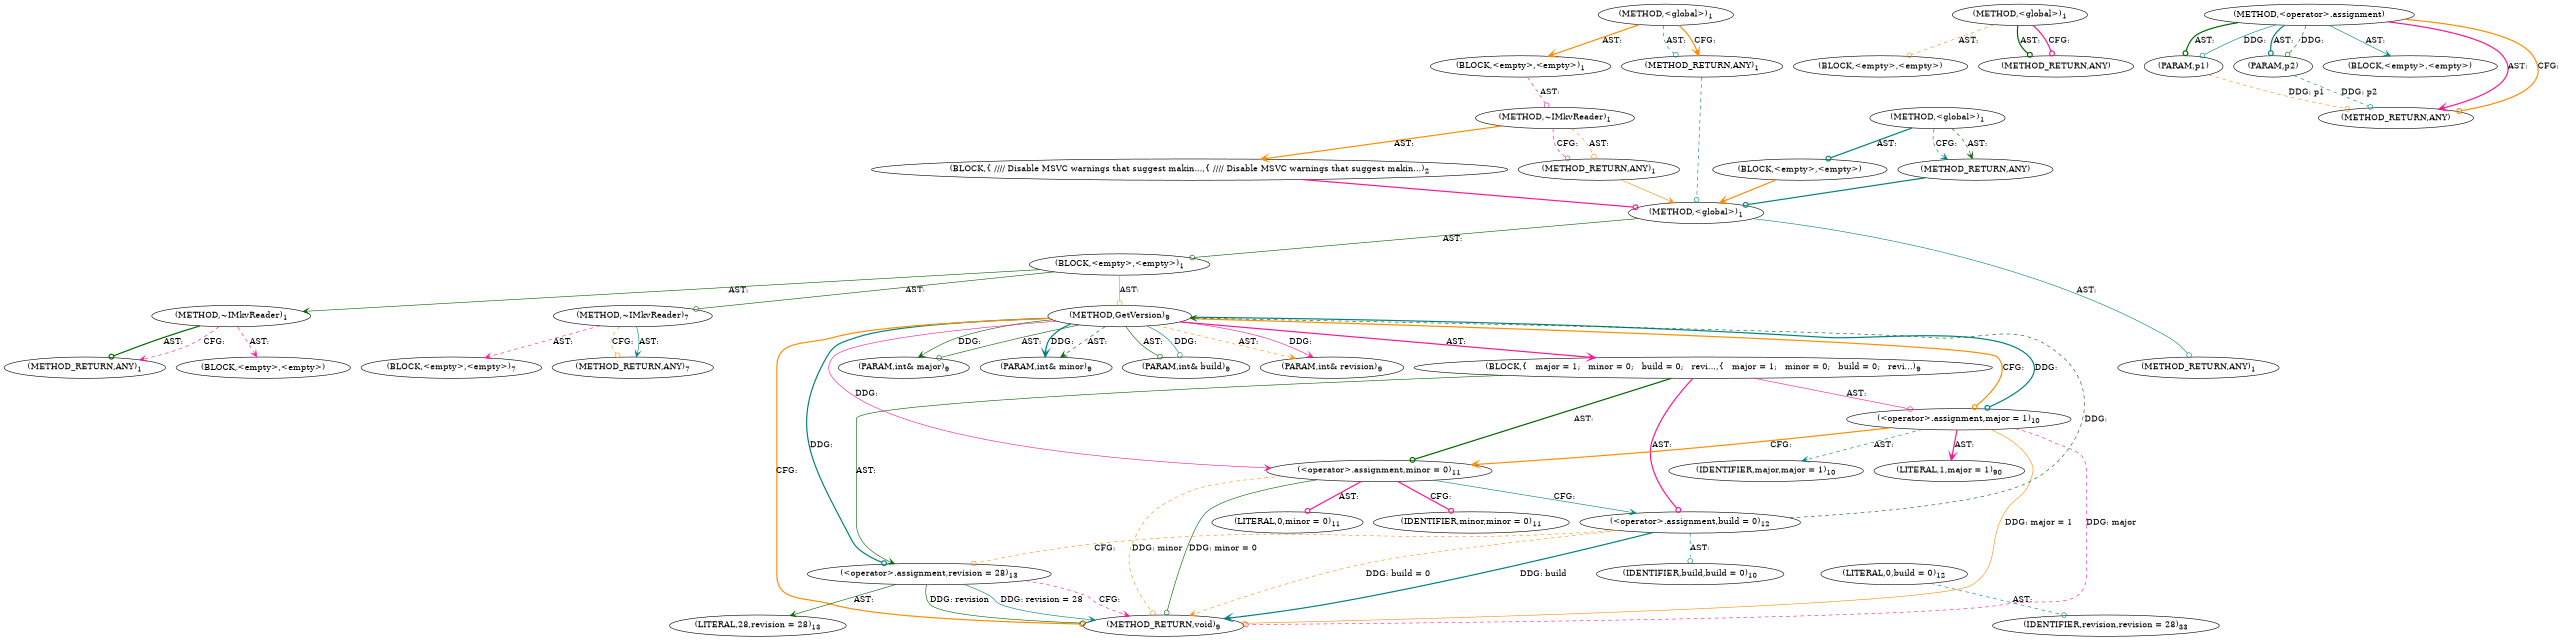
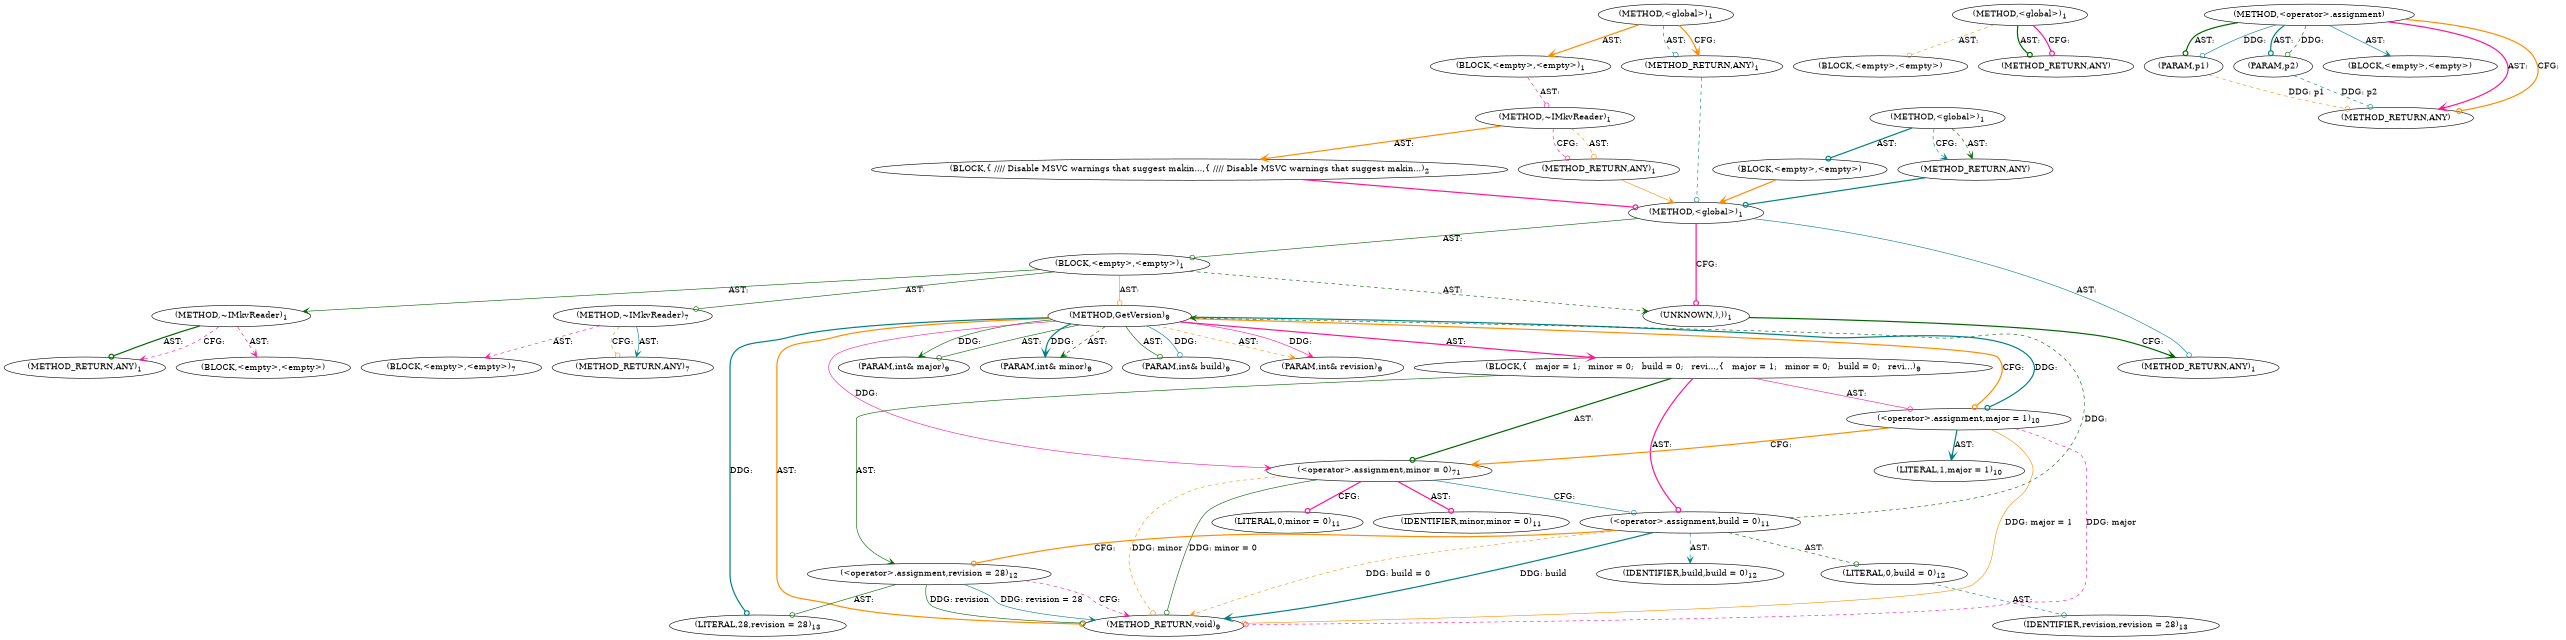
  digraph {
    edge [arrowhead=odot color=teal style=bold]
    n1 [label=<(METHOD,&lt;global&gt;)<SUB>1</SUB>>]
    n2 [label=<(BLOCK,&lt;empty&gt;,&lt;empty&gt;)<SUB>1</SUB>>]
    n3 [label=<(METHOD_RETURN,ANY)<SUB>1</SUB>>]
    n4 [label=<(METHOD,~IMkvReader)<SUB>1</SUB>>]
    n5 [label=<(METHOD,&lt;global&gt;)<SUB>1</SUB>>]
    n6 [label=<(BLOCK,{ //// Disable MSVC warnings that suggest makin...,{ //// Disable MSVC warnings that suggest makin...)<SUB>2</SUB>>]
    n7 [label=<(METHOD_RETURN,ANY)<SUB>1</SUB>>]
    n8 [label=<(BLOCK,&lt;empty&gt;,&lt;empty&gt;)<SUB>1</SUB>>]
+   n9 [label=<(UNKNOWN,),))<SUB>1</SUB>>]
    n10 [label=<(METHOD_RETURN,ANY)<SUB>1</SUB>>]
    n11 [label=<(METHOD,&lt;global&gt;)<SUB>1</SUB>>]
    n12 [label=<(BLOCK,&lt;empty&gt;,&lt;empty&gt;)>]
    n13 [label=<(METHOD_RETURN,ANY)>]
    n14 [label=<(METHOD,~IMkvReader)<SUB>1</SUB>>]
    n15 [label=<(METHOD,~IMkvReader)<SUB>7</SUB>>]
    n16 [label=<(METHOD,GetVersion)<SUB>9</SUB>>]
    n17 [label=<(BLOCK,&lt;empty&gt;,&lt;empty&gt;)>]
    n18 [label=<(METHOD_RETURN,ANY)<SUB>1</SUB>>]
    n19 [label=<(BLOCK,&lt;empty&gt;,&lt;empty&gt;)<SUB>7</SUB>>]
    n20 [label=<(METHOD_RETURN,ANY)<SUB>7</SUB>>]
    n21 [label=<(PARAM,int&amp; major)<SUB>9</SUB>>]
    n22 [label=<(PARAM,int&amp; minor)<SUB>9</SUB>>]
    n23 [label=<(PARAM,int&amp; build)<SUB>9</SUB>>]
    n24 [label=<(PARAM,int&amp; revision)<SUB>9</SUB>>]
    n25 [label=<(BLOCK,{   major = 1;   minor = 0;   build = 0;   revi...,{   major = 1;   minor = 0;   build = 0;   revi...)<SUB>9</SUB>>]
    n26 [label=<(&lt;operator&gt;.assignment,major = 1)<SUB>10</SUB>>]
-   n27 [label=<(&lt;operator&gt;.assignment,minor = 0)<SUB>11</SUB>>]
-   n28 [label=<(&lt;operator&gt;.assignment,revision = 28)<SUB>13</SUB>>]
+   n27 [label=<(&lt;operator&gt;.assignment,minor = 0)<SUB>71</SUB>>]
+   n28 [label=<(&lt;operator&gt;.assignment,revision = 28)<SUB>12</SUB>>]
    n29 [label=<(METHOD_RETURN,void)<SUB>9</SUB>>]
-   n30 [label=<(&lt;operator&gt;.assignment,build = 0)<SUB>12</SUB>>]
-   n31 [label=<(IDENTIFIER,major,major = 1)<SUB>10</SUB>>]
-   n32 [label=<(LITERAL,1,major = 1)<SUB>90</SUB>>]
+   n30 [label=<(&lt;operator&gt;.assignment,build = 0)<SUB>11</SUB>>]
+   n32 [label=<(LITERAL,1,major = 1)<SUB>10</SUB>>]
    n33 [label=<(IDENTIFIER,minor,minor = 0)<SUB>11</SUB>>]
    n34 [label=<(LITERAL,0,minor = 0)<SUB>11</SUB>>]
-   n35 [label=<(IDENTIFIER,build,build = 0)<SUB>10</SUB>>]
+   n35 [label=<(IDENTIFIER,build,build = 0)<SUB>12</SUB>>]
    n36 [label=<(LITERAL,0,build = 0)<SUB>12</SUB>>]
    n37 [label=<(LITERAL,28,revision = 28)<SUB>13</SUB>>]
-   n38 [label=<(IDENTIFIER,revision,revision = 28)<SUB>33</SUB>>]
+   n38 [label=<(IDENTIFIER,revision,revision = 28)<SUB>13</SUB>>]
    n39 [label=<(METHOD,&lt;global&gt;)<SUB>1</SUB>>]
    n40 [label=<(BLOCK,&lt;empty&gt;,&lt;empty&gt;)>]
    n41 [label=<(METHOD_RETURN,ANY)>]
    n42 [label=<(METHOD,&lt;operator&gt;.assignment)>]
    n43 [label=<(PARAM,p1)>]
    n44 [label=<(PARAM,p2)>]
    n45 [label=<(BLOCK,&lt;empty&gt;,&lt;empty&gt;)>]
    n46 [label=<(METHOD_RETURN,ANY)>]
    n1 -> n2 [arrowhead=vee color=darkorange label="AST: "]
    n1 -> n3 [label="AST: " style=dashed]
    n1 -> n3 [arrowhead=vee color=darkorange label="CFG: "]
    n2 -> n4 [color=deeppink label="AST: " style=dashed]
    n3 -> n5 [style=dashed]
    n4 -> n6 [arrowhead=vee color=darkorange label="AST: "]
    n4 -> n7 [color=darkorange label="AST: " style=dashed]
    n4 -> n7 [color=deeppink label="CFG: " style=dashed]
    n5 -> n8 [color=darkgreen label="AST: " style=solid]
+   n5 -> n9 [color=deeppink label="CFG: "]
    n5 -> n10 [label="AST: " style=solid]
    n6 -> n5 [color=deeppink]
    n7 -> n5 [arrowhead=vee color=darkorange style=solid]
+   n8 -> n9 [arrowhead=vee color=darkgreen label="AST: " style=dashed]
    n8 -> n14 [arrowhead=vee color=darkgreen label="AST: " style=solid]
    n8 -> n15 [color=darkgreen label="AST: " style=solid]
    n8 -> n16 [color=darkorange label="AST: " style=solid]
+   n9 -> n10 [arrowhead=vee color=darkgreen label="CFG: "]
    n11 -> n12 [label="AST: "]
    n11 -> n13 [arrowhead=vee color=darkgreen label="AST: " style=dashed]
    n11 -> n13 [arrowhead=vee label="CFG: " style=dashed]
    n12 -> n5 [arrowhead=vee color=darkorange]
    n13 -> n5
    n14 -> n17 [arrowhead=vee color=deeppink label="AST: " style=dashed]
    n14 -> n18 [color=darkgreen label="AST: "]
    n14 -> n18 [arrowhead=vee color=deeppink label="CFG: " style=dashed]
    n15 -> n19 [arrowhead=vee color=deeppink label="AST: " style=dashed]
    n15 -> n20 [arrowhead=vee label="AST: " style=solid]
    n15 -> n20 [color=darkorange label="CFG: " style=dashed]
    n16 -> n21 [color=darkgreen label="AST: " style=solid]
    n16 -> n21 [arrowhead=vee color=darkgreen label="DDG: " style=solid]
    n16 -> n22 [arrowhead=vee color=darkgreen label="AST: " style=dashed]
    n16 -> n22 [arrowhead=vee label="DDG: "]
    n16 -> n23 [color=darkgreen label="AST: " style=solid]
    n16 -> n23 [label="DDG: " style=solid]
    n16 -> n24 [arrowhead=vee color=darkorange label="AST: " style=dashed]
    n16 -> n24 [arrowhead=vee color=deeppink label="DDG: " style=solid]
    n16 -> n25 [arrowhead=vee color=deeppink label="AST: "]
    n16 -> n26 [color=darkorange label="CFG: "]
    n16 -> n26 [label="DDG: "]
    n16 -> n27 [arrowhead=vee color=deeppink label="DDG: " style=solid]
-   n16 -> n28 [label="DDG: "]
-   n16 -> n29 [color=darkorange label="CFG: "]
+   n16 -> n37 [label="DDG: "]
+   n16 -> n29 [color=darkorange label="AST: "]
    n25 -> n26 [color=deeppink label="AST: " style=solid]
    n25 -> n27 [color=darkgreen label="AST: "]
    n25 -> n28 [arrowhead=vee color=darkgreen label="AST: " style=solid]
    n25 -> n30 [color=deeppink label="AST: "]
    n26 -> n27 [arrowhead=vee color=darkorange label="CFG: "]
    n26 -> n29 [color=deeppink label="DDG: major" style=dashed]
    n26 -> n29 [color=darkorange label="DDG: major = 1" style=solid]
-   n26 -> n31 [arrowhead=vee label="AST: " style=dashed]
-   n26 -> n32 [arrowhead=vee color=deeppink label="AST: "]
+   n26 -> n32 [arrowhead=vee label="AST: "]
    n27 -> n29 [color=darkorange label="DDG: minor" style=dashed]
    n27 -> n29 [color=darkgreen label="DDG: minor = 0" style=solid]
-   n27 -> n30 [arrowhead=vee label="CFG: " style=solid]
-   n27 -> n33 [color=deeppink label="CFG: "]
-   n27 -> n34 [color=deeppink label="AST: "]
+   n27 -> n30 [label="CFG: " style=solid]
+   n27 -> n33 [color=deeppink label="AST: "]
+   n27 -> n34 [color=deeppink label="CFG: "]
    n28 -> n29 [arrowhead=vee color=deeppink label="CFG: " style=dashed]
    n28 -> n29 [color=darkgreen label="DDG: revision" style=solid]
    n28 -> n29 [arrowhead=vee label="DDG: revision = 28" style=solid]
-   n28 -> n37 [arrowhead=vee color=darkgreen label="AST: " style=solid]
+   n28 -> n37 [color=darkgreen label="AST: " style=solid]
    n30 -> n16 [arrowhead=vee color=darkgreen label="DDG: " style=dashed]
-   n30 -> n28 [color=darkorange label="CFG: " style=dashed]
+   n30 -> n28 [color=darkorange label="CFG: "]
    n30 -> n29 [arrowhead=vee label="DDG: build"]
    n30 -> n29 [arrowhead=vee color=darkorange label="DDG: build = 0" style=dashed]
-   n30 -> n35 [label="AST: " style=dashed]
+   n30 -> n35 [arrowhead=vee label="AST: " style=dashed]
+   n30 -> n36 [color=darkgreen label="AST: " style=dashed]
    n36 -> n38 [label="AST: " style=dashed]
    n39 -> n40 [color=darkorange label="AST: " style=dashed]
    n39 -> n41 [color=darkgreen label="AST: "]
    n39 -> n41 [color=deeppink label="CFG: "]
    n42 -> n43 [color=darkgreen label="AST: "]
    n42 -> n43 [label="DDG: " style=solid]
    n42 -> n44 [label="AST: "]
    n42 -> n44 [color=darkgreen label="DDG: " style=dashed]
    n42 -> n45 [arrowhead=vee label="AST: " style=solid]
    n42 -> n46 [arrowhead=vee color=deeppink label="AST: "]
    n42 -> n46 [color=darkorange label="CFG: "]
    n43 -> n46 [color=darkorange label="DDG: p1" style=dashed]
    n44 -> n46 [label="DDG: p2" style=dashed]
  }
